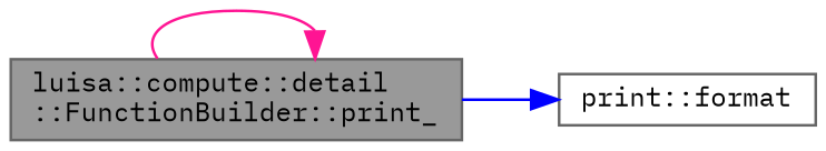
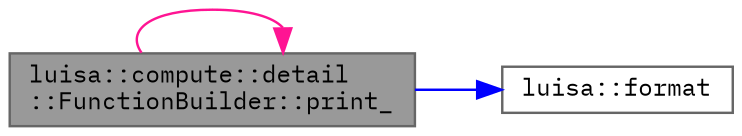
  digraph {
    rankdir=LR
    fontname="IBM Plex Mono"
    node [fontname="IBM Plex Mono" fontsize=10 shape=box style=filled]
    edge [fontname="IBM Plex Mono" fontsize=10 labelfontname=Helvetica labelfontsize=10 style=solid]
    n1 [color=gray40 fillcolor=grey60 fontcolor=black height=0.2 label="luisa::compute::detail\l::FunctionBuilder::print_" width=0.4]
-   n2 [color=grey40 fillcolor=white height=0.2 label="print::format" width=0.4]
+   n2 [color=grey40 fillcolor=white height=0.2 label="luisa::format" width=0.4]
    n1 -> n1 [color=deeppink]
    n1 -> n2 [color=blue]
  }
